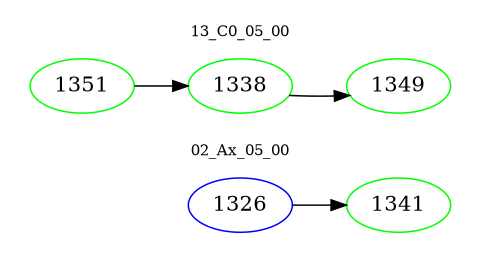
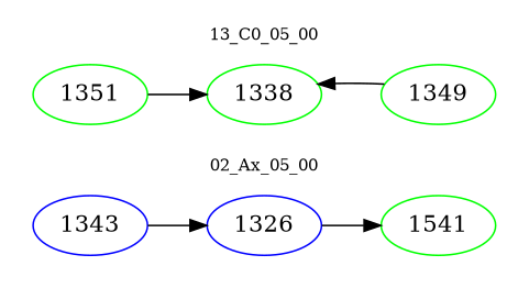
  digraph {
    rankdir=LR
    node [color=green]
    edge [color=black]
+   n1 [color=blue label=1343]
    n2 [color=blue label=1326]
-   n3 [label=1341]
+   n3 [label=1541]
    n4 [label=1351]
    n5 [label=1338]
    n6 [label=1349]
    subgraph cluster_1 {
      color=white
      fontsize=10
      label="02_Ax_05_00"
+     n1
      n2
      n3
    }
    subgraph cluster_2 {
      color=white
      fontsize=10
      label="13_C0_05_00"
      n4
      n5
      n6
    }
+   n1 -> n2
    n2 -> n3
    n4 -> n5
-   n5 -> n6
+   n6 -> n5
  }
